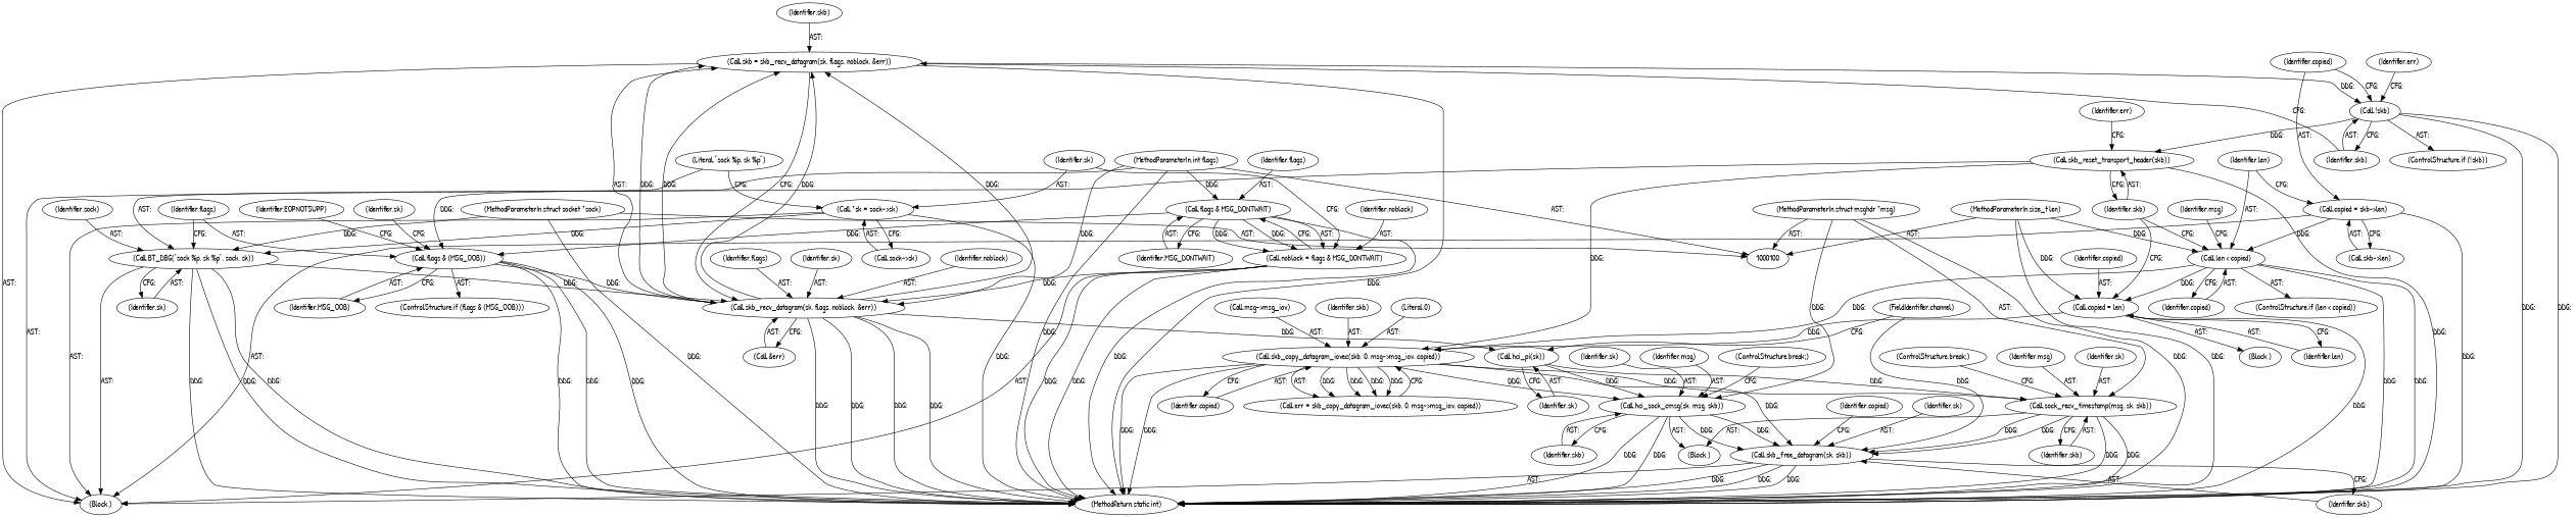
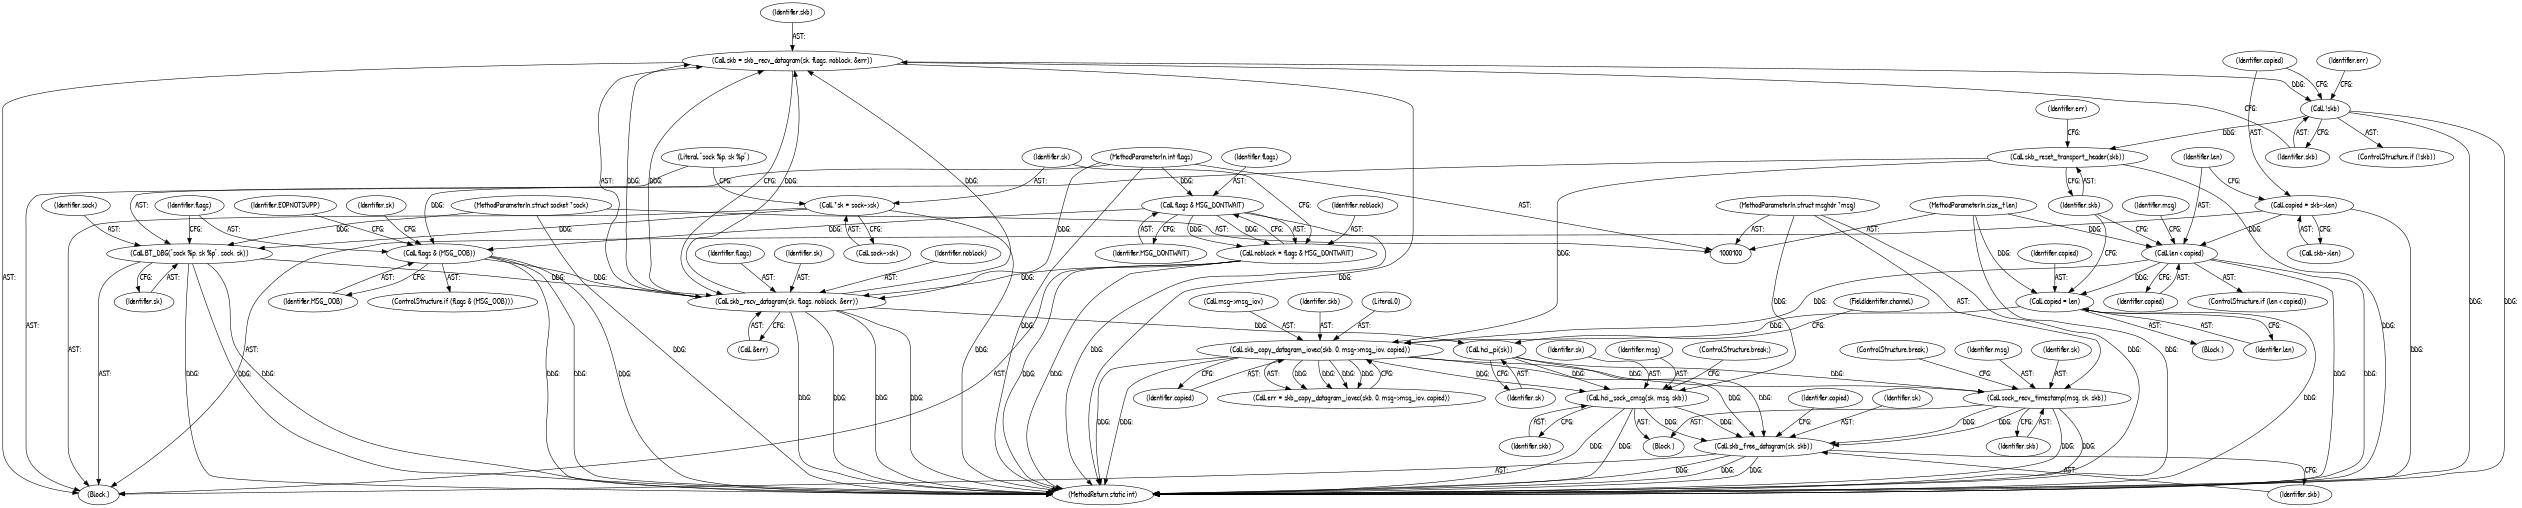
  digraph {
    fontname="Patrick Hand"
    node [fontname="Patrick Hand"]
    edge [fontname="Patrick Hand"]
    n1 [label="(Call,skb_free_datagram(sk, skb))"]
    n2 [label="(Identifier,skb)"]
    n3 [label="(Block,)"]
    n4 [label="(MethodReturn,static int)"]
    n5 [label="(Call,hci_pi(sk))"]
    n6 [label="(Call,sock_recv_timestamp(msg, sk, skb))"]
    n7 [label="(Call,hci_sock_cmsg(sk, msg, skb))"]
    n8 [label="(Identifier,sk)"]
    n9 [label="(Identifier,skb)"]
    n10 [label="(Block,)"]
    n11 [label="(Identifier,skb)"]
    n12 [label="(Call,skb_recv_datagram(sk, flags, noblock, &err))"]
    n13 [label="(Call,skb = skb_recv_datagram(sk, flags, noblock, &err))"]
    n14 [label="(Call,&err)"]
    n15 [label="(Call,!skb)"]
    n16 [label="(Call,BT_DBG(\"sock %p, sk %p\", sock, sk))"]
    n17 [label="(Identifier,sk)"]
    n18 [label="(MethodParameterIn,struct socket *sock)"]
    1000100
    n20 [label="(Call,*sk = sock->sk)"]
    n21 [label="(Call,sock->sk)"]
    n22 [label="(Call,flags & (MSG_OOB))"]
    n23 [label="(Identifier,MSG_OOB)"]
    n24 [label="(ControlStructure,if (flags & (MSG_OOB)))"]
    n25 [label="(Call,flags & MSG_DONTWAIT)"]
    n26 [label="(Call,noblock = flags & MSG_DONTWAIT)"]
    n27 [label="(Identifier,MSG_DONTWAIT)"]
    n28 [label="(MethodParameterIn,int flags)"]
    n29 [label="(MethodParameterIn,struct msghdr *msg)"]
    n30 [label="(Call,skb_copy_datagram_iovec(skb, 0, msg->msg_iov, copied))"]
    n31 [label="(Identifier,copied)"]
    n32 [label="(Call,err = skb_copy_datagram_iovec(skb, 0, msg->msg_iov, copied))"]
    n33 [label="(Call,skb_reset_transport_header(skb))"]
    n34 [label="(Identifier,skb)"]
    n35 [label="(Call,copied = len)"]
    n36 [label="(Call,len < copied)"]
    n37 [label="(Identifier,skb)"]
    n38 [label="(ControlStructure,if (!skb))"]
    n39 [label="(Identifier,len)"]
    n40 [label="(Block,)"]
    n41 [label="(ControlStructure,if (len < copied))"]
    n42 [label="(Identifier,copied)"]
    n43 [label="(MethodParameterIn,size_t len)"]
    n44 [label="(Call,copied = skb->len)"]
    n45 [label="(Call,skb->len)"]
    n46 [label="(Identifier,sk)"]
    n47 [label="(Identifier,sock)"]
    n48 [label="(Identifier,skb)"]
    n49 [label="(Identifier,len)"]
    n50 [label="(Identifier,msg)"]
    n51 [label="(ControlStructure,break;)"]
    n52 [label="(Identifier,flags)"]
    n53 [label="(Identifier,sk)"]
    n54 [label="(Literal,\"sock %p, sk %p\")"]
    n55 [label="(Identifier,copied)"]
    n56 [label="(Identifier,sk)"]
    n57 [label="(Identifier,msg)"]
    n58 [label="(Identifier,skb)"]
    n59 [label="(Identifier,sk)"]
    n60 [label="(FieldIdentifier,channel)"]
    n61 [label="(Identifier,flags)"]
    n62 [label="(Identifier,sk)"]
    n63 [label="(Literal,0)"]
    n64 [label="(Identifier,copied)"]
    n65 [label="(Identifier,noblock)"]
    n66 [label="(Identifier,flags)"]
    n67 [label="(Identifier,copied)"]
    n68 [label="(Identifier,err)"]
    n69 [label="(Identifier,err)"]
    n70 [label="(Identifier,noblock)"]
    n71 [label="(Identifier,EOPNOTSUPP)"]
    n72 [label="(Call,msg->msg_iov)"]
    n73 [label="(ControlStructure,break;)"]
    n74 [label="(Identifier,msg)"]
    n75 [label="(Identifier,sk)"]
    n1 -> n2 [label="CFG: "]
    n1 -> n3 [label="AST: "]
    n1 -> n4 [label="DDG: "]
    n1 -> n4 [label="DDG: "]
    n1 -> n4 [label="DDG: "]
    n2 -> n1 [label="AST: "]
-   n60 -> n1 [label="DDG: "]
+   n5 -> n1 [label="DDG: "]
    n5 -> n6 [label="DDG: "]
    n5 -> n7 [label="DDG: "]
    n5 -> n8 [label="CFG: "]
    n6 -> n1 [label="DDG: "]
    n6 -> n1 [label="DDG: "]
    n6 -> n4 [label="DDG: "]
    n6 -> n4 [label="DDG: "]
    n6 -> n9 [label="CFG: "]
    n6 -> n10 [label="AST: "]
    n7 -> n1 [label="DDG: "]
    n7 -> n1 [label="DDG: "]
    n7 -> n4 [label="DDG: "]
    n7 -> n4 [label="DDG: "]
    n7 -> n10 [label="AST: "]
    n7 -> n11 [label="CFG: "]
    n8 -> n5 [label="AST: "]
    n9 -> n6 [label="AST: "]
    n11 -> n7 [label="AST: "]
    n12 -> n4 [label="DDG: "]
    n12 -> n4 [label="DDG: "]
    n12 -> n4 [label="DDG: "]
    n12 -> n4 [label="DDG: "]
    n12 -> n5 [label="DDG: "]
    n12 -> n13 [label="AST: "]
    n12 -> n13 [label="DDG: "]
    n12 -> n13 [label="DDG: "]
    n12 -> n13 [label="DDG: "]
    n12 -> n13 [label="DDG: "]
    n12 -> n14 [label="CFG: "]
    n13 -> n3 [label="AST: "]
    n13 -> n4 [label="DDG: "]
    n13 -> n12 [label="CFG: "]
    n13 -> n15 [label="DDG: "]
    n14 -> n12 [label="AST: "]
    n15 -> n4 [label="DDG: "]
    n15 -> n4 [label="DDG: "]
    n15 -> n33 [label="DDG: "]
    n15 -> n37 [label="CFG: "]
    n15 -> n38 [label="AST: "]
    n16 -> n3 [label="AST: "]
    n16 -> n4 [label="DDG: "]
    n16 -> n4 [label="DDG: "]
    n16 -> n4 [label="DDG: "]
    n16 -> n12 [label="DDG: "]
    n16 -> n17 [label="CFG: "]
    n17 -> n16 [label="AST: "]
    n18 -> n4 [label="DDG: "]
    n18 -> n16 [label="DDG: "]
    n18 -> 1000100 [label="AST: "]
    n20 -> n3 [label="AST: "]
    n20 -> n4 [label="DDG: "]
    n20 -> n16 [label="DDG: "]
    n20 -> n21 [label="CFG: "]
    n21 -> n20 [label="AST: "]
    n22 -> n4 [label="DDG: "]
    n22 -> n4 [label="DDG: "]
    n22 -> n4 [label="DDG: "]
    n22 -> n12 [label="DDG: "]
    n22 -> n23 [label="CFG: "]
    n22 -> n24 [label="AST: "]
    n23 -> n22 [label="AST: "]
    n25 -> n4 [label="DDG: "]
    n25 -> n22 [label="DDG: "]
    n25 -> n26 [label="AST: "]
    n25 -> n26 [label="DDG: "]
    n25 -> n26 [label="DDG: "]
    n25 -> n27 [label="CFG: "]
    n26 -> n3 [label="AST: "]
    n26 -> n4 [label="DDG: "]
    n26 -> n4 [label="DDG: "]
    n26 -> n12 [label="DDG: "]
    n26 -> n25 [label="CFG: "]
    n27 -> n25 [label="AST: "]
    n28 -> n4 [label="DDG: "]
    n28 -> n12 [label="DDG: "]
    n28 -> 1000100 [label="AST: "]
    n28 -> n22 [label="DDG: "]
    n28 -> n25 [label="DDG: "]
    n29 -> n4 [label="DDG: "]
    n29 -> n6 [label="AST: "]
    n29 -> n7 [label="DDG: "]
    n29 -> 1000100 [label="AST: "]
    n30 -> n1 [label="DDG: "]
    n30 -> n4 [label="DDG: "]
    n30 -> n4 [label="DDG: "]
    n30 -> n6 [label="DDG: "]
    n30 -> n7 [label="DDG: "]
    n30 -> n31 [label="CFG: "]
    n30 -> n32 [label="AST: "]
    n30 -> n32 [label="DDG: "]
    n30 -> n32 [label="DDG: "]
    n30 -> n32 [label="DDG: "]
    n30 -> n32 [label="DDG: "]
    n31 -> n30 [label="AST: "]
    n32 -> n30 [label="CFG: "]
    n33 -> n3 [label="AST: "]
    n33 -> n4 [label="DDG: "]
    n33 -> n30 [label="DDG: "]
    n33 -> n34 [label="CFG: "]
    n34 -> n33 [label="AST: "]
    n34 -> n35 [label="CFG: "]
    n34 -> n36 [label="CFG: "]
    n35 -> n4 [label="DDG: "]
    n35 -> n30 [label="DDG: "]
    n35 -> n39 [label="CFG: "]
    n35 -> n40 [label="AST: "]
    n36 -> n4 [label="DDG: "]
    n36 -> n4 [label="DDG: "]
    n36 -> n30 [label="DDG: "]
    n36 -> n35 [label="DDG: "]
    n36 -> n41 [label="AST: "]
    n36 -> n42 [label="CFG: "]
    n37 -> n13 [label="CFG: "]
    n37 -> n15 [label="AST: "]
    n39 -> n35 [label="AST: "]
    n42 -> n36 [label="AST: "]
    n43 -> n4 [label="DDG: "]
    n43 -> 1000100 [label="AST: "]
    n43 -> n35 [label="DDG: "]
    n43 -> n36 [label="DDG: "]
    n44 -> n3 [label="AST: "]
    n44 -> n4 [label="DDG: "]
    n44 -> n36 [label="DDG: "]
    n44 -> n45 [label="CFG: "]
    n45 -> n44 [label="AST: "]
    n46 -> n1 [label="AST: "]
    n47 -> n16 [label="AST: "]
    n48 -> n30 [label="AST: "]
    n49 -> n36 [label="AST: "]
    n49 -> n44 [label="CFG: "]
    n50 -> n7 [label="AST: "]
    n51 -> n7 [label="CFG: "]
    n52 -> n16 [label="CFG: "]
    n52 -> n22 [label="AST: "]
    n53 -> n6 [label="AST: "]
    n54 -> n16 [label="AST: "]
    n54 -> n20 [label="CFG: "]
    n55 -> n15 [label="CFG: "]
    n55 -> n44 [label="AST: "]
    n56 -> n20 [label="AST: "]
    n56 -> n26 [label="CFG: "]
    n57 -> n36 [label="CFG: "]
    n58 -> n13 [label="AST: "]
    n59 -> n7 [label="AST: "]
    n60 -> n5 [label="CFG: "]
    n61 -> n12 [label="AST: "]
    n62 -> n12 [label="AST: "]
    n63 -> n30 [label="AST: "]
    n64 -> n35 [label="AST: "]
    n65 -> n12 [label="AST: "]
    n66 -> n25 [label="AST: "]
    n67 -> n1 [label="CFG: "]
    n68 -> n33 [label="CFG: "]
    n69 -> n15 [label="CFG: "]
    n70 -> n26 [label="AST: "]
    n71 -> n22 [label="CFG: "]
    n72 -> n30 [label="AST: "]
    n73 -> n6 [label="CFG: "]
    n74 -> n6 [label="AST: "]
    n75 -> n22 [label="CFG: "]
  }
